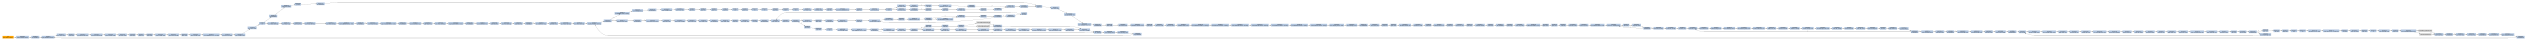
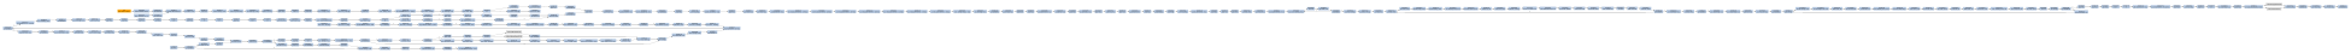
  digraph {
    fontname="Noto Serif"
    rankdir=LR
    node [color=lightsteelblue fillcolor=lightsteelblue fontname="Noto Serif" shape=rectangle style=filled]
    edge [color="#000000" fontname="Noto Serif"]
    n1 [color=lightgrey fillcolor=orange label="start\npushl $0x1bc<UINT32>"]
    n2 [label="0x0040b06c\npushl $0x40ad30<UINT32>"]
    n3 [label="0x0040b071\ncall 0x0040bc2c"]
    n4 [label="0x0040bc2c\npushl $0x40bc80<UINT32>"]
    n5 [label="0x0040bc31\nmovl %fs:0, %eax"]
    n6 [label="0x0040bc37\npushl %eax"]
    n7 [label="0x0040bc38\nmovl 0x10(%esp), %eax"]
    n8 [label="0x0040bc3c\nmovl %ebp, 0x10(%esp)"]
    n9 [label="0x0040bc40\nleal 0x10(%esp), %ebp"]
    n10 [label="0x0040bc44\nsubl %eax, %esp"]
    n11 [label="0x0040bc46\npushl %ebx"]
    n12 [label="0x0040bc47\npushl %esi"]
    n13 [label="0x0040bc48\npushl %edi"]
    n14 [label="0x0040bc49\nmovl -8(%ebp), %eax"]
    n15 [label="0x0040bc4c\nmovl %esp, -24(%ebp)"]
    n16 [label="0x0040bc4f\npushl %eax"]
    n17 [label="0x0040bc50\nmovl -4(%ebp), %eax"]
    n18 [label="0x0040bc53\nmovl $0xffffffff<UINT32>, -4(%ebp)"]
    n19 [label="0x0040bc5a\nmovl %eax, -8(%ebp)"]
    n20 [label="0x0040bc5d\nleal -16(%ebp), %eax"]
    n21 [label="0x0040bc60\nmovl %eax, %fs:0"]
    n22 [label="0x0040bc66\nret"]
    n23 [label="0x0040b076\ncall 0x0040b384"]
    n24 [label="0x0040b224\nmovl %edx, -36(%ebp)"]
    n25 [color=lightgrey label="0x0040b384\npushl $0x1d<UINT8>"]
    n26 [label="0x0040b227\nmovl %ecx, %ebx"]
    n27 [label="0x0040b386\npopl %ecx"]
    n28 [label="0x0040b387\ncall 0x0040b362"]
    n29 [label="0x0040b362\npushl %esi"]
    n30 [label="0x0040b363\nmovl %ecx, %esi"]
    n31 [label="0x0040b365\nshll $0x2<UINT8>, %esi"]
    n32 [label="0x0040b368\nmovl 0x40ad40(%esi), %ecx"]
    n33 [label="0x0040b36e\ncall 0x0040b2f4"]
    n34 [label="0x0040b2f4\npushl %ebp"]
    n35 [label="0x0040b2f5\nmovl %esp, %ebp"]
    n36 [label="0x0040b2f7\nsubl $0x11c<UINT32>, %esp"]
    n37 [label="0x0040b2fd\npushl %esi"]
    n38 [label="0x0040b2fe\nmovl %ecx, %esi"]
    n39 [label="0x0080b300\nmovl %esi, %eax"]
    n40 [label="0x0040b302\nandl $0xf<UINT8>, %eax"]
    n41 [label="0x0040b305\nmovl $0x40aed0<UINT32>, -28(%ebp)"]
    n42 [label="0x0040b30c\nmovl $0x40aec4<UINT32>, -24(%ebp)"]
    n43 [label="0x0040b313\nmovl $0x40aeb8<UINT32>, -20(%ebp)"]
    n44 [label="0x0040b31a\nmovl $0x40aeb0<UINT32>, -16(%ebp)"]
    n45 [label="0x0040b321\nmovl $0x40aea4<UINT32>, -12(%ebp)"]
    n46 [label="0x0040b328\nmovl $0x40ae98<UINT32>, -8(%ebp)"]
    n47 [label="0x0040b32f\nmovl $0x40ae8c<UINT32>, -4(%ebp)"]
    n48 [label="0x0040b336\nmovl -28(%ebp,%eax,4), %edx"]
    n49 [label="0x0040b33a\nleal -284(%ebp), %ecx"]
    n50 [label="0x0040b340\ncall 0x0040b704"]
    n51 [label="0x0040b704\nmovb (%edx), %al"]
    n52 [label="0x0040b706\npushl %esi"]
    n53 [label="0x0040b707\npushl %edi"]
    n54 [label="0x0040b708\nsubb $0x75<UINT8>, %al"]
    n55 [label="0x0040b70a\nmovzbl %al, %edi"]
    n56 [label="0x0040b70d\npushl %edi"]
    n57 [label="0x0040b70e\nleal 0x1(%edx), %eax"]
    n58 [label="0x0040b711\npushl %eax"]
    n59 [label="0x0040b712\nmovl %ecx, %esi"]
    n60 [label="0x0040b714\npushl %esi"]
    n61 [label="0x0040b715\npushl $0x1<UINT8>"]
    n62 [label="0x0040b717\npushl %edx"]
    n63 [label="0x0040b718\ncall 0x0040b64a"]
    n64 [label="0x0040b64a\npushl %ebp"]
    n65 [label="0x0040b64b\nmovl %esp, %ebp"]
    n66 [label="0x0040b64d\nsubl $0x108<UINT32>, %esp"]
    n67 [label="0x0040b653\npushl %ebx"]
    n68 [label="0x0040b654\npushl %esi"]
    n69 [label="0x0040b655\npushl %edi"]
    n70 [label="0x0040b656\nxorl %ebx, %ebx"]
    n71 [label="0x0040b658\nxorl %eax, %eax"]
    n72 [label="0x0040b65a\nmovl $0x100<UINT32>, %edi"]
    n73 [label="0x0040b65f\nmovb %al, -264(%ebp,%eax)"]
    n74 [label="0x0040b666\nincl %eax"]
    n75 [label="0x0040b667\ncmpl %edi, %eax"]
    n76 [label="0x0040b669\njb 0x0040b65f"]
    n77 [label="0x0040b66b\nmovb %bl, -2(%ebp)"]
    n78 [label="0x0040b66e\nmovb %bl, -1(%ebp)"]
    n79 [label="0x0040b671\nxorl %esi, %esi"]
    n80 [label="0x0040b673\nxorl %edx, %edx"]
    n81 [label="0x0040b675\nmovl %esi, %eax"]
    n82 [label="0x0040b677\ndivl 0xc(%ebp), %eax"]
    n83 [label="0x0040b67a\nmovl 0x8(%ebp), %eax"]
    n84 [label="0x0040b67d\nleal -264(%ebp,%esi), %ecx"]
    n85 [label="0x0040b684\nmovb (%edx,%eax), %al"]
    n86 [label="0x0040b687\naddb (%ecx), %al"]
    n87 [label="0x0040b689\nmovb (%ecx), %dl"]
    n88 [label="0x0040b68b\naddb %al, -1(%ebp)"]
    n89 [label="0x0040b68e\nmovzbl -1(%ebp), %eax"]
    n90 [label="0x0040b692\nleal -264(%ebp,%eax), %eax"]
    n91 [label="0x0040b699\nmovb %dl, -3(%ebp)"]
    n92 [label="0x0040b69c\nmovb (%eax), %dl"]
    n93 [label="0x0040b69e\nmovb %dl, (%ecx)"]
    n94 [label="0x0040b6a0\nmovb -3(%ebp), %cl"]
    n95 [label="0x0040b6a3\nincl %esi"]
    n96 [label="0x0040b6a4\ncmpl %edi, %esi"]
    n97 [label="0x0040b6a6\nmovb %cl, (%eax)"]
    n98 [label="0x0040b6a8\njb 0x0040b673"]
    n99 [label="0x0040b6aa\nmovl 0x18(%ebp), %eax"]
    n100 [label="0x0040b6ad\ntestl %eax, %eax"]
    n101 [label="0x0040b6af\njbe 0x0040b6ff"]
    n102 [label="0x0040b6b1\nmovl 0x10(%ebp), %esi"]
    n103 [label="0x0040b6b4\nmovl 0x14(%ebp), %edi"]
    n104 [label="0x0040b6b7\nsubl %esi, %edi"]
    n105 [label="0x0040b6b9\nmovl %eax, -8(%ebp)"]
    n106 [label="0x0040b6bc\njmp 0x0040b6c1"]
    n107 [label="0x0040b6c1\nincb -2(%ebp)"]
    n108 [label="0x0040b6c4\nmovzbl -2(%ebp), %eax"]
    n109 [label="0x0040b6c8\nleal -264(%ebp,%eax), %eax"]
    n110 [label="0x0040b6cf\naddb (%eax), %bl"]
    n111 [label="0x0040b6d1\nmovb (%eax), %dl"]
    n112 [label="0x0040b6d3\nmovzbl %bl, %ecx"]
    n113 [label="0x0040b6d6\nleal -264(%ebp,%ecx), %ecx"]
    n114 [label="0x0040b6dd\nmovb %bl, 0x1b(%ebp)"]
    n115 [label="0x0040b6e0\nmovb (%ecx), %bl"]
    n116 [label="0x0040b6e2\nmovb %bl, (%eax)"]
    n117 [label="0x0040b6e4\nmovb %dl, (%ecx)"]
    n118 [label="0x0040b6e6\nmovb %dl, %cl"]
    n119 [label="0x0040b6e8\naddb (%eax), %cl"]
    n120 [label="0x0040b6ea\nmovzbl %cl, %eax"]
    n121 [label="0x0040b6ed\nmovb -264(%ebp,%eax), %al"]
    n122 [label="0x0040b6f4\nxorb (%edi,%esi), %al"]
    n123 [label="0x0040b6f7\nmovb %al, (%esi)"]
    n124 [label="0x0040b6f9\nincl %esi"]
    n125 [label="0x0040b6fa\ndecl -8(%ebp)"]
    n126 [label="0x0040b6fd\njne 0x0040b6be"]
    n127 [label="0x0040b6be\nmovb 0x1b(%ebp), %bl"]
    n128 [label="0x0040b6ff\npopl %edi"]
    n129 [label="0x0040b700\npopl %esi"]
    n130 [label="0x0040b701\npopl %ebx"]
    n131 [label="0x0040b702\nleave "]
    n132 [label="0x0040b703\nret"]
    n133 [label="0x0047b71d\naddl $0x14<UINT8>, %esp"]
    n134 [label="0x0040b720\nmovb $0x0<UINT8>, -1(%edi,%esi)"]
    n135 [label="0x0040b725\npopl %edi"]
    n136 [label="0x0040b726\nmovl %esi, %eax"]
    n137 [label="0x0040b728\npopl %esi"]
    n138 [label="0x0040b729\nret"]
    n139 [label="0x0040b345\nleal -284(%ebp), %eax"]
    n140 [label="0x0040b34b\npushl %eax"]
    n141 [label="0x0040b34c\ncall LoadLibraryA@kernel32.dll"]
    n142 [color=lightgrey fillcolor=lightgrey label="LoadLibraryA@kernel32.dll"]
    n143 [color=lightgrey fillcolor=lightgrey label="LoadLibraryA@kernel32"]
    n144 [label="0x0040b352\ntestl %eax, %eax"]
    n145 [label="0x0040b354\nje 0x0040b35f"]
    n146 [label="0x0040b356\nmovl %esi, %edx"]
    n147 [label="0x0040b358\nmovl %eax, %ecx"]
    n148 [label="0x0040b35a\ncall 0x0040b218"]
-   n149 [label="0x0040b218\npushl $0x30<UINT8>"]
    n150 [label="0x0040b21a\npushl $0x40ae80<UINT32>"]
    n151 [label="0x0040b21f\ncall 0x0040bc2c"]
-   n152 [label="0x0040b229\nxorl %ecx, %ecx"]
    n153 [label="0x0040b22b\nmovl %ecx, -28(%ebp)"]
    n154 [label="0x0040b22e\nmovl %ecx, -4(%ebp)"]
    n155 [label="0x0040b231\ntestl $0xffff0000<UINT32>, %edx"]
    n156 [label="0x0040b237\njne 0x0040b24c"]
    n157 [label="0x0040b24c\nmovl %ebx, -44(%ebp)"]
    n158 [label="0x0040b24f\ncmpw $0x5a4d<UINT16>, (%ebx)"]
    n159 [label="0x0040b254\njne 0x0040b2e7"]
    n160 [label="0x0040b25a\nmovl 0x3c(%ebx), %eax"]
    n161 [label="0x0040b25d\naddl %ebx, %eax"]
    n162 [label="0x0040b25f\nmovl %eax, -48(%ebp)"]
    n163 [label="0x0040b262\ncmpl $0x4550<UINT32>, (%eax)"]
    n164 [label="0x0040b268\njne 0x0040b2e7"]
    n165 [label="0x0040b26a\nmovl 0x78(%eax), %esi"]
    n166 [label="0x0040b26d\naddl %ebx, %esi"]
    n167 [label="0x0040b26f\nmovl %esi, -52(%ebp)"]
    n168 [label="0x0040b272\ncmpl %ebx, %esi"]
    n169 [label="0x0040b274\nje 0x0040b2e7"]
    n170 [label="0x0040b276\nmovl 0x20(%esi), %eax"]
    n171 [label="0x0040b279\naddl %ebx, %eax"]
    n172 [label="0x0040b27b\nmovl %eax, -40(%ebp)"]
    n173 [label="0x0040b27e\nmovl %ecx, -32(%ebp)"]
    n174 [label="0x0040b281\ncmpl $0x0<UINT8>, -28(%ebp)"]
    n175 [label="0x0040b285\njne 0x0040b2e7"]
    n176 [label="0x0040b287\ncmpl 0x18(%esi), %ecx"]
    n177 [label="0x0040b2e7\norl $0xffffffff<UINT8>, -4(%ebp)"]
    n178 [label="0x0040b28a\njae 0x0040b2e7"]
    n179 [label="0x0040b2eb\nmovl -28(%ebp), %eax"]
    n180 [label="0x0040b28c\nmovl (%eax,%ecx,4), %edi"]
    n181 [label="0x0040b28f\naddl %ebx, %edi"]
    n182 [label="0x0040b291\nmovl %edi, -56(%ebp)"]
    n183 [label="0x0040b294\nxorl %edx, %edx"]
    n184 [label="0x0040b296\nmovl %edi, %ecx"]
    n185 [label="0x0040b298\ncall 0x0040b62d"]
    n186 [label="0x0040b62d\nmovl %edx, %eax"]
    n187 [label="0x0040b62f\npushl %esi"]
    n188 [label="0x0040b630\nmovl %ecx, %esi"]
    n189 [label="0x0040b632\nnotl %eax"]
    n190 [label="0x0040b634\njmp 0x0040b640"]
    n191 [label="0x0040b640\nmovb (%esi), %cl"]
    n192 [label="0x0040b642\ntestb %cl, %cl"]
    n193 [label="0x0040b644\njne 0x0040b636"]
    n194 [label="0x0040b636\nmovsbl %cl, %ecx"]
    n195 [label="0x0040b646\nnotl %eax"]
    n196 [label="0x0040b639\npushl %ecx"]
    n197 [label="0x0040b648\npopl %esi"]
    n198 [label="0x0040b63a\ncall 0x0040b60e"]
    n199 [label="0x0040b60e\npushl $0x8<UINT8>"]
    n200 [label="0x0040b610\npopl %ecx"]
    n201 [label="0x0040b611\nmovl 0x4(%esp), %edx"]
    n202 [label="0x0040b615\nxorl %eax, %edx"]
    n203 [label="0x0040b617\nshrl %eax"]
    n204 [label="0x0040b619\ntestb $0x1<UINT8>, %dl"]
    n205 [label="0x0040b61c\nje 0x0040b623"]
-   n206 [label="0x0040b623\nshrb 0x4(%esp)"]
    n207 [label="0x0040b61e\nxorl $0xedb88320<UINT32>, %eax"]
    n208 [label="0x0040b627\ndecl %ecx"]
    n209 [label="0x0040b628\njne 0x0040b611"]
    n210 [label="0x0040b62a\nret $0x4<UINT16>"]
    n211 [label="0x0040b63f\nincl %esi"]
    n212 [label="0x0040b649\nret"]
    n213 [label="0x0040b29d\nxorl -36(%ebp), %eax"]
    n214 [label="0x0040b2a0\ntestl $0xfffffff0<UINT32>, %eax"]
    n215 [label="0x0040b2a5\njne 0x0040b2d5"]
    n216 [label="0x0040b2d5\nincl -32(%ebp)"]
    n217 [label="0x0040b2a7\nmovl 0x0040d3c4, %eax"]
    n218 [label="0x0040b2d8\nmovl -40(%ebp), %eax"]
    n219 [label="0x0040b2ac\ntestl %eax, %eax"]
    n220 [label="0x0040b2db\nmovl -32(%ebp), %ecx"]
    n221 [label="0x0040b2de\njmp 0x0040b281"]
    n222 [label="0x0040b2ae\nje 0x0040b2b6"]
    n223 [label="0x0040b2b6\nmovl 0x1c(%esi), %eax"]
    n224 [label="0x0040b2b0\npushl %edi"]
    n225 [label="0x0040b2b9\naddl %ebx, %eax"]
    n226 [label="0x0040b2b1\npushl %ebx"]
    n227 [label="0x0040b2bb\nmovl %eax, -60(%ebp)"]
    n228 [label="0x0040b2be\nmovl 0x24(%esi), %ecx"]
    n229 [label="0x0040b2c1\naddl %ebx, %ecx"]
    n230 [label="0x0040b2c3\nmovl %ecx, -64(%ebp)"]
    n231 [label="0x0040b2c6\nmovl -32(%ebp), %edx"]
    n232 [label="0x0040b2c9\nmovzwl (%ecx,%edx,2), %ecx"]
    n233 [label="0x0040b2cd\nmovl (%eax,%ecx,4), %eax"]
    n234 [label="0x0040b2d0\naddl %ebx, %eax"]
    n235 [label="0x0040b2d2\nmovl %eax, -28(%ebp)"]
    n236 [label="0x0040b2ee\ncall 0x0040bc67"]
    n237 [label="0x0040bc67\nmovl -16(%ebp), %ecx"]
    n238 [label="0x0040bc6a\nmovl %ecx, %fs:0"]
    n239 [label="0x0040bc71\npopl %ecx"]
    n240 [label="0x0040bc72\npopl %edi"]
    n241 [label="0x0040bc73\npopl %esi"]
    n242 [label="0x0040bc74\npopl %ebx"]
    n243 [label="0x0040bc75\nleave "]
    n244 [label="0x0040bc76\npushl %ecx"]
    n245 [label="0x0040bc77\nret"]
    n246 [label="0x0040b2f3\nret"]
    n247 [label="0x0040b35f\npopl %esi"]
    n248 [label="0x0040b360\nleave "]
    n249 [label="0x0040b361\nret"]
    n250 [label="0x0040b373\nxorl %ecx, %ecx"]
    n251 [label="0x0040b375\ntestl %eax, %eax"]
    n252 [label="0x0040b377\nsetne %cl"]
    n253 [label="0x0040b37a\nmovl %eax, 0x40d350(%esi)"]
    n254 [label="0x0040b380\npopl %esi"]
    n255 [label="0x0040b381\nmovl %ecx, %eax"]
    n256 [label="0x0040b383\nret"]
    n257 [label="0x0040b38c\ntestl %eax, %eax"]
    n258 [label="0x0040b39f\ntestl %eax, %eax"]
    n259 [label="0x0040b38e\njne 0x0040b391"]
    n260 [label="0x0040b3a1\njne 0x0040b3a5"]
    n261 [label="0x0040b391\npushl %esi"]
    n262 [label="0x0040b392\npushl %edi"]
    n263 [label="0x0040b393\nxorl %edi, %edi"]
    n264 [label="0x0040b395\nincl %edi"]
    n265 [label="0x0040b396\nxorl %esi, %esi"]
    n266 [label="0x0040b398\nmovl %esi, %ecx"]
    n267 [label="0x0040b39a\ncall 0x0040b362"]
    n268 [label="0x0040b2b2\ncall %eax"]
    n269 [color=lightgrey fillcolor=lightgrey label="GetProcAddress@kernel32.dll"]
    n270 [color=lightgrey fillcolor=lightgrey label="GetProcAddress@kernel32"]
    n271 [label="0x0040b2b4\njmp 0x0040b2d2"]
    n272 [label="0x0040b3a5\nincl %esi"]
    n273 [label="0x0040b3a6\ncmpl $0x4f<UINT8>, %esi"]
    n274 [label="0x0040b3a9\njb 0x0040b398"]
    n1 -> n2
    n2 -> n3
    n3 -> n4
    n4 -> n5
    n5 -> n6
    n6 -> n7
    n7 -> n8
    n8 -> n9
    n9 -> n10
    n10 -> n11
    n11 -> n12
    n12 -> n13
    n13 -> n14
    n14 -> n15
    n15 -> n16
    n16 -> n17
    n17 -> n18
    n18 -> n19
    n19 -> n20
    n20 -> n21
    n21 -> n22
    n22 -> n23
    n22 -> n24
    n23 -> n25
    n24 -> n26
    n25 -> n27
-   n26 -> n152
    n27 -> n28
    n28 -> n29
    n29 -> n30
    n30 -> n31
    n31 -> n32
    n32 -> n33
    n33 -> n34
    n34 -> n35
    n35 -> n36
    n36 -> n37
    n37 -> n38
    n38 -> n39
    n39 -> n40
    n40 -> n41
    n41 -> n42
    n42 -> n43
    n43 -> n44
    n44 -> n45
    n45 -> n46
    n46 -> n47
    n47 -> n48
    n48 -> n49
    n49 -> n50
    n50 -> n51
    n51 -> n52
    n52 -> n53
    n53 -> n54
    n54 -> n55
    n55 -> n56
    n56 -> n57
    n57 -> n58
    n58 -> n59
    n59 -> n60
    n60 -> n61
    n61 -> n62
    n62 -> n63
    n63 -> n64
    n64 -> n65
    n65 -> n66
    n66 -> n67
    n67 -> n68
    n68 -> n69
    n69 -> n70
    n70 -> n71
    n71 -> n72
    n72 -> n73
    n73 -> n74
    n74 -> n75
    n75 -> n76
    n76 -> n73 [label=T]
    n76 -> n77 [label=F]
    n77 -> n78
    n78 -> n79
    n79 -> n80
    n80 -> n81
    n81 -> n82
    n82 -> n83
    n83 -> n84
    n84 -> n85
    n85 -> n86
    n86 -> n87
    n87 -> n88
    n88 -> n89
    n89 -> n90
    n90 -> n91
    n91 -> n92
    n92 -> n93
    n93 -> n94
    n94 -> n95
    n95 -> n96
    n96 -> n97
    n97 -> n98
    n98 -> n80 [label=T]
    n98 -> n99 [label=F]
    n99 -> n100
    n100 -> n101
    n101 -> n102 [label=F]
    n102 -> n103
    n103 -> n104
    n104 -> n105
    n105 -> n106
    n106 -> n107
    n107 -> n108
    n108 -> n109
    n109 -> n110
    n110 -> n111
    n111 -> n112
    n112 -> n113
    n113 -> n114
    n114 -> n115
    n115 -> n116
    n116 -> n117
    n117 -> n118
    n118 -> n119
    n119 -> n120
    n120 -> n121
    n121 -> n122
    n122 -> n123
    n123 -> n124
    n124 -> n125
    n125 -> n126
    n126 -> n127 [label=T]
    n126 -> n128 [label=F]
    n127 -> n107
    n128 -> n129
    n129 -> n130
    n130 -> n131
    n131 -> n132
    n132 -> n133
    n133 -> n134
    n134 -> n135
    n135 -> n136
    n136 -> n137
    n137 -> n138
    n138 -> n139
    n139 -> n140
    n140 -> n141
    n141 -> n142
    n141 -> n143
    n142 -> n144
    n143 -> n144
    n144 -> n145
    n145 -> n146 [label=F]
    n146 -> n147
    n147 -> n148
-   n148 -> n149
-   n149 -> n150
    n150 -> n151
    n151 -> n4
-   n152 -> n153
    n153 -> n154
    n154 -> n155
    n155 -> n156
    n156 -> n157 [label=T]
    n157 -> n158
    n158 -> n159
    n159 -> n160 [label=F]
    n160 -> n161
    n161 -> n162
    n162 -> n163
    n163 -> n164
    n164 -> n165 [label=F]
    n165 -> n166
    n166 -> n167
    n167 -> n168
    n168 -> n169
    n169 -> n170 [label=F]
    n170 -> n171
    n171 -> n172
    n172 -> n173
    n173 -> n174
    n174 -> n175
    n175 -> n176 [label=F]
    n175 -> n177 [label=T]
    n176 -> n178
    n177 -> n179
    n178 -> n180 [label=F]
    n179 -> n236
    n180 -> n181
    n181 -> n182
    n182 -> n183
    n183 -> n184
    n184 -> n185
    n185 -> n186
    n186 -> n187
    n187 -> n188
    n188 -> n189
    n189 -> n190
    n190 -> n191
    n191 -> n192
    n192 -> n193
    n193 -> n194 [label=T]
    n193 -> n195 [label=F]
    n194 -> n196
    n195 -> n197
    n196 -> n198
    n197 -> n212
    n198 -> n199
    n199 -> n200
    n200 -> n201
    n201 -> n202
    n202 -> n203
    n203 -> n204
    n204 -> n205
-   n205 -> n206 [label=T]
    n205 -> n207 [label=F]
-   n206 -> n208
-   n207 -> n206
    n208 -> n209
    n209 -> n201 [label=T]
    n209 -> n210 [label=F]
    n210 -> n211
    n211 -> n191
    n212 -> n213
    n213 -> n214
    n214 -> n215
    n215 -> n216 [label=T]
    n215 -> n217 [label=F]
    n216 -> n218
    n217 -> n219
    n218 -> n220
    n219 -> n222
    n220 -> n221
    n221 -> n174
    n222 -> n223 [label=T]
    n222 -> n224 [label=F]
    n223 -> n225
    n224 -> n226
    n225 -> n227
    n226 -> n268
    n227 -> n228
    n228 -> n229
    n229 -> n230
    n230 -> n231
    n231 -> n232
    n232 -> n233
    n233 -> n234
    n234 -> n235
    n235 -> n216
    n236 -> n237
    n237 -> n238
    n238 -> n239
    n239 -> n240
    n240 -> n241
    n241 -> n242
    n242 -> n243
    n243 -> n244
    n244 -> n245
    n245 -> n246
    n246 -> n247
    n247 -> n248
    n248 -> n249
    n249 -> n250
    n250 -> n251
    n251 -> n252
    n252 -> n253
    n253 -> n254
    n254 -> n255
    n255 -> n256
    n256 -> n257
    n256 -> n258
    n257 -> n259
    n258 -> n260
    n259 -> n261 [label=T]
    n260 -> n272 [label=T]
    n261 -> n262
    n262 -> n263
    n263 -> n264
    n264 -> n265
    n265 -> n266
    n266 -> n267
    n267 -> n29
    n268 -> n269
    n268 -> n270
    n269 -> n271
    n270 -> n271
    n271 -> n235
    n272 -> n273
    n273 -> n274
    n274 -> n266 [label=T]
  }
